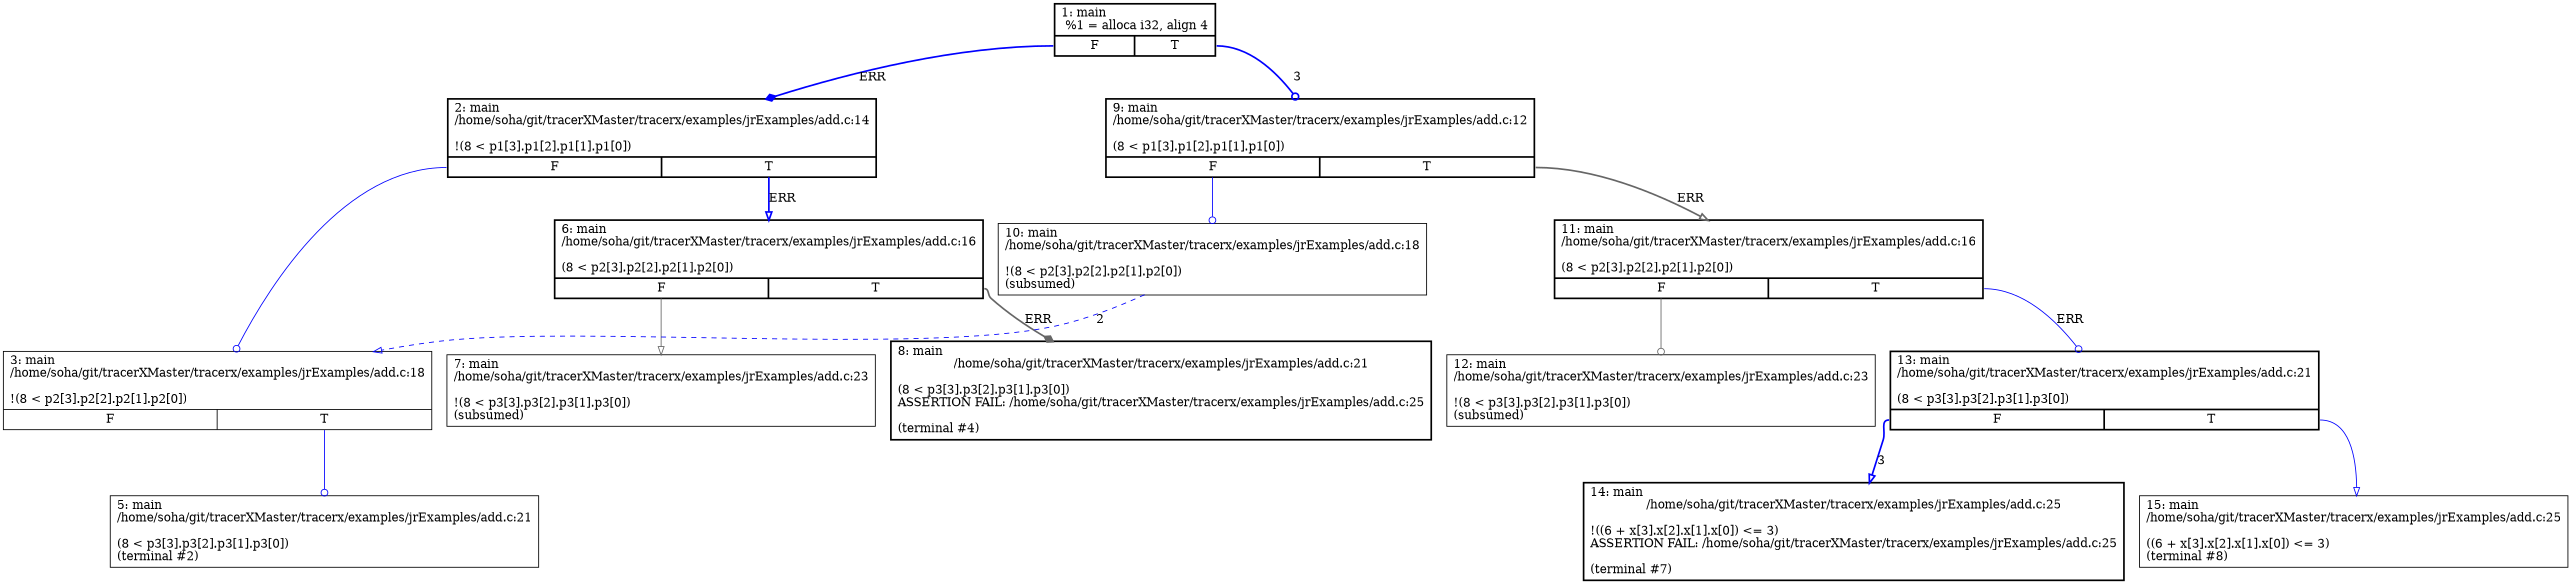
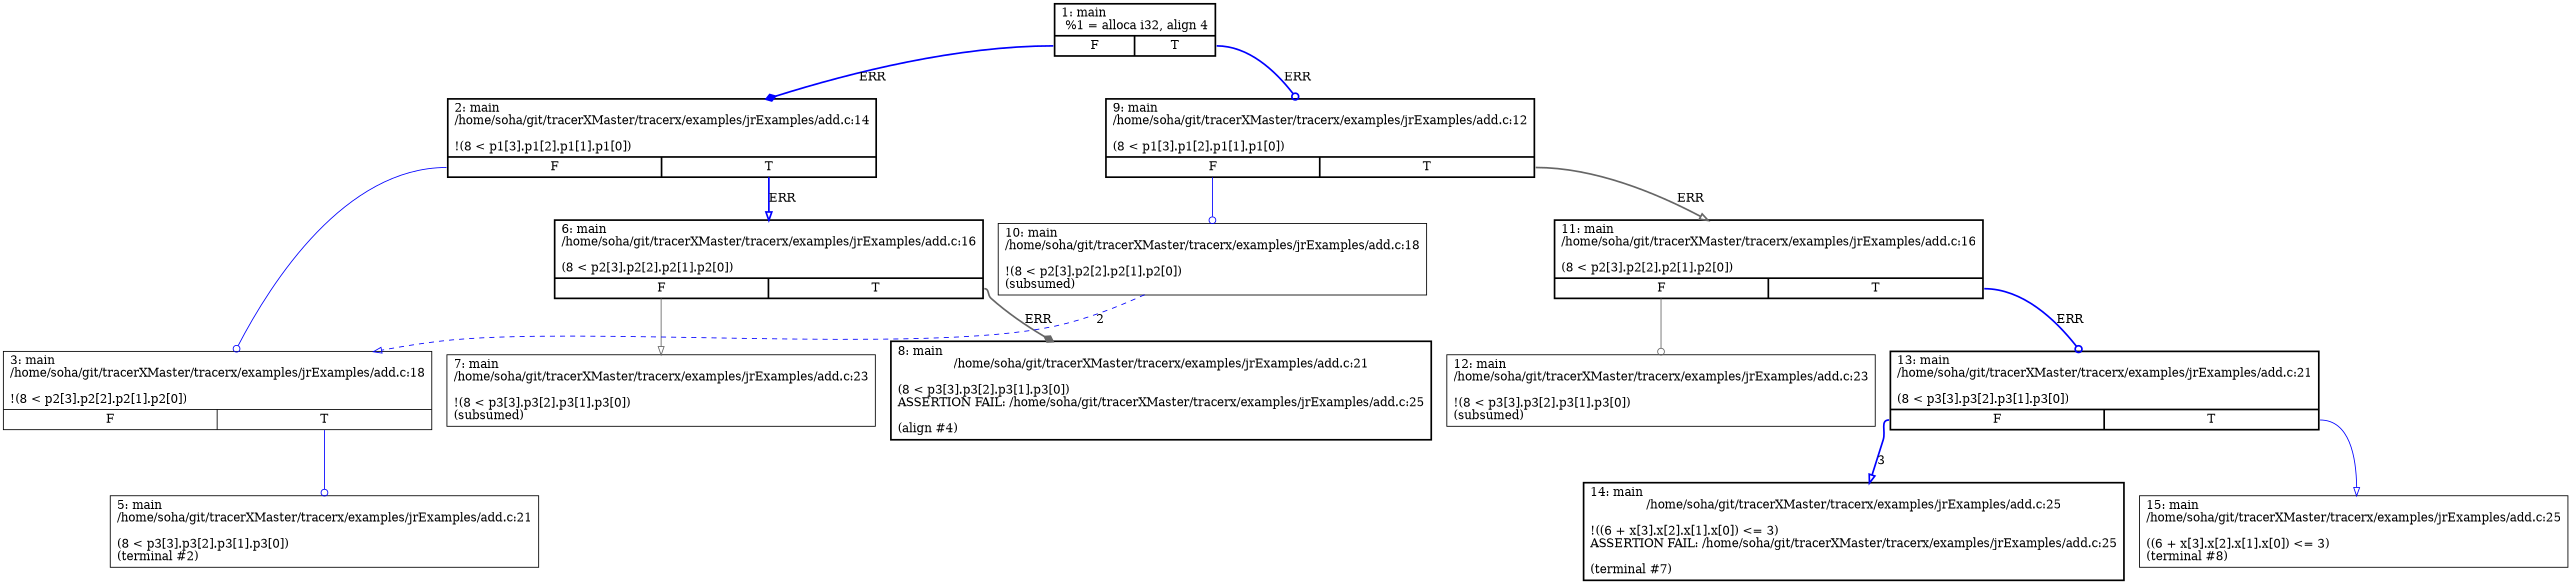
  digraph {
    node [shape=record style=bold]
    edge [arrowhead=odot color=blue style=bold tailport=s0]
    n1 [label="{1: main\l  %1 = alloca i32, align 4\l|{<s0>F|<s1>T}}"]
    n2 [label="{2: main\l/home/soha/git/tracerXMaster/tracerx/examples/jrExamples/add.c:14\n\l!(8 \< p1[3].p1[2].p1[1].p1[0])\l|{<s0>F|<s1>T}}"]
    n3 [label="{9: main\l/home/soha/git/tracerXMaster/tracerx/examples/jrExamples/add.c:12\n\l(8 \< p1[3].p1[2].p1[1].p1[0])\l|{<s0>F|<s1>T}}"]
    n4 [label="{3: main\l/home/soha/git/tracerXMaster/tracerx/examples/jrExamples/add.c:18\n\l!(8 \< p2[3].p2[2].p2[1].p2[0])\l|{<s0>F|<s1>T}}" style=""]
    n5 [label="{6: main\l/home/soha/git/tracerXMaster/tracerx/examples/jrExamples/add.c:16\n\l(8 \< p2[3].p2[2].p2[1].p2[0])\l|{<s0>F|<s1>T}}"]
    n6 [label="{10: main\l/home/soha/git/tracerXMaster/tracerx/examples/jrExamples/add.c:18\n\l!(8 \< p2[3].p2[2].p2[1].p2[0])\l(subsumed)\l}" style=""]
    n7 [label="{11: main\l/home/soha/git/tracerXMaster/tracerx/examples/jrExamples/add.c:16\n\l(8 \< p2[3].p2[2].p2[1].p2[0])\l|{<s0>F|<s1>T}}"]
    n8 [label="{5: main\l/home/soha/git/tracerXMaster/tracerx/examples/jrExamples/add.c:21\n\l(8 \< p3[3].p3[2].p3[1].p3[0])\l(terminal #2)\l}" style=""]
    n9 [label="{7: main\l/home/soha/git/tracerXMaster/tracerx/examples/jrExamples/add.c:23\n\l!(8 \< p3[3].p3[2].p3[1].p3[0])\l(subsumed)\l}" style=""]
-   n10 [label="{8: main\l/home/soha/git/tracerXMaster/tracerx/examples/jrExamples/add.c:21\n\l(8 \< p3[3].p3[2].p3[1].p3[0])\lASSERTION FAIL: /home/soha/git/tracerXMaster/tracerx/examples/jrExamples/add.c:25\n\l(terminal #4)\l}"]
+   n10 [label="{8: main\l/home/soha/git/tracerXMaster/tracerx/examples/jrExamples/add.c:21\n\l(8 \< p3[3].p3[2].p3[1].p3[0])\lASSERTION FAIL: /home/soha/git/tracerXMaster/tracerx/examples/jrExamples/add.c:25\n\l(align #4)\l}"]
    n11 [label="{12: main\l/home/soha/git/tracerXMaster/tracerx/examples/jrExamples/add.c:23\n\l!(8 \< p3[3].p3[2].p3[1].p3[0])\l(subsumed)\l}" style=""]
    n12 [label="{13: main\l/home/soha/git/tracerXMaster/tracerx/examples/jrExamples/add.c:21\n\l(8 \< p3[3].p3[2].p3[1].p3[0])\l|{<s0>F|<s1>T}}"]
    n13 [label="{14: main\l/home/soha/git/tracerXMaster/tracerx/examples/jrExamples/add.c:25\n\l!((6 + x[3].x[2].x[1].x[0]) \<= 3)\lASSERTION FAIL: /home/soha/git/tracerXMaster/tracerx/examples/jrExamples/add.c:25\n\l(terminal #7)\l}"]
    n14 [label="{15: main\l/home/soha/git/tracerXMaster/tracerx/examples/jrExamples/add.c:25\n\l((6 + x[3].x[2].x[1].x[0]) \<= 3)\l(terminal #8)\l}" style=""]
    n1 -> n2 [arrowhead=diamond label=ERR]
-   n1 -> n3 [label=3 tailport=s1]
+   n1 -> n3 [label=ERR tailport=s1]
    n2 -> n4 [style=""]
    n2 -> n5 [arrowhead=onormal label=ERR tailport=s1]
    n3 -> n6 [style=""]
    n3 -> n7 [arrowhead=onormal color=gray40 label=ERR tailport=s1]
    n4 -> n8 [tailport=s1 style=""]
    n5 -> n9 [arrowhead=onormal color=gray40 style=""]
    n5 -> n10 [arrowhead=diamond color=gray40 label=ERR tailport=s1]
    n6 -> n4 [arrowhead=onormal label=2 style=dashed]
    n7 -> n11 [color=gray40 style=""]
-   n7 -> n12 [label=ERR style=solid tailport=s1]
+   n7 -> n12 [label=ERR tailport=s1]
    n12 -> n13 [arrowhead=onormal label=3]
    n12 -> n14 [arrowhead=onormal tailport=s1 style=""]
  }
